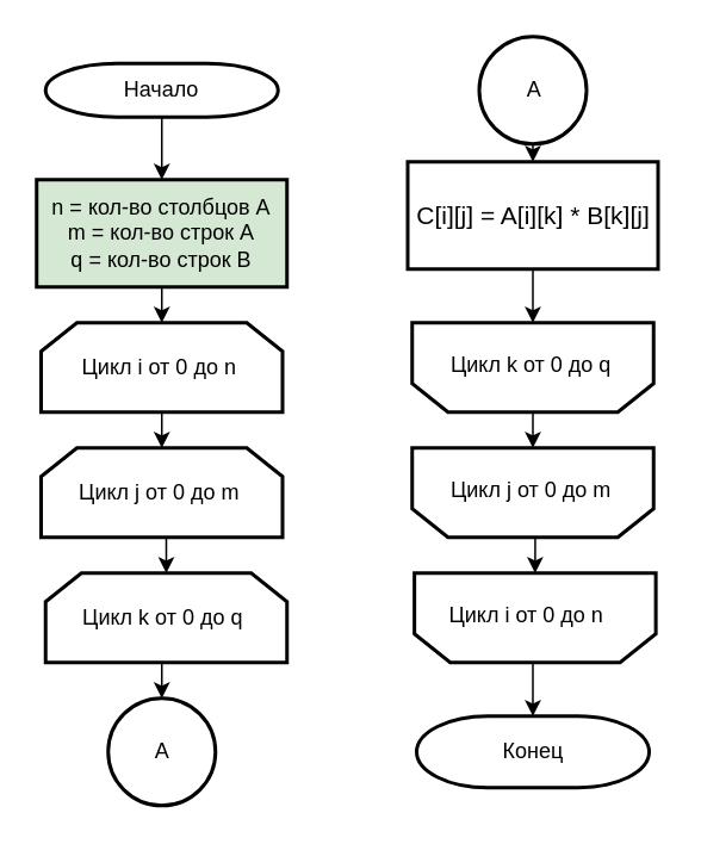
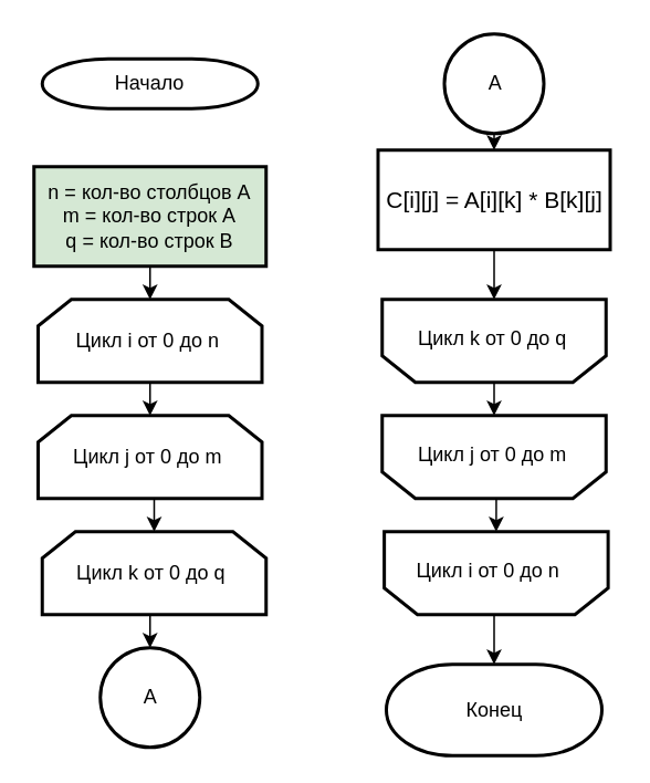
  <mxCell id="0" />
  <mxCell id="1" parent="0" />
- <mxCell id="2" style="edgeStyle=orthogonalEdgeStyle;rounded=0;orthogonalLoop=1;jettySize=auto;html=1;exitX=0.5;exitY=1;exitDx=0;exitDy=0;exitPerimeter=0;entryX=0.5;entryY=0;entryDx=0;entryDy=0;endArrow=classic;endFill=1;" parent="1" source="3" target="5" edge="1"><mxGeometry relative="1" as="geometry" /></mxCell>
  <mxCell id="3" value="Начало" style="strokeWidth=2;html=1;shape=mxgraph.flowchart.terminator;whiteSpace=wrap;" parent="1" vertex="1"><mxGeometry x="25" y="35" width="130" height="30" as="geometry" /></mxCell>
  <mxCell id="4" style="edgeStyle=orthogonalEdgeStyle;rounded=0;orthogonalLoop=1;jettySize=auto;html=1;exitX=0.5;exitY=1;exitDx=0;exitDy=0;entryX=0.5;entryY=0;entryDx=0;entryDy=0;endArrow=classic;endFill=1;" parent="1" source="5" target="7" edge="1"><mxGeometry relative="1" as="geometry" /></mxCell>
  <mxCell id="5" value="n = кол-во столбцов A&lt;br&gt;m = кол-во строк А&lt;br&gt;q = кол-во строк B" style="rounded=0;whiteSpace=wrap;html=1;strokeWidth=2;fillColor=#d5e8d4;" parent="1" vertex="1"><mxGeometry x="20" y="100" width="140" height="60" as="geometry" /></mxCell>
  <mxCell id="6" style="edgeStyle=orthogonalEdgeStyle;rounded=0;orthogonalLoop=1;jettySize=auto;html=1;exitX=0.5;exitY=1;exitDx=0;exitDy=0;entryX=0.5;entryY=0;entryDx=0;entryDy=0;endArrow=classic;endFill=1;" parent="1" source="7" target="9" edge="1"><mxGeometry relative="1" as="geometry" /></mxCell>
  <mxCell id="7" value="Цикл i от 0 до n&amp;nbsp;" style="shape=loopLimit;whiteSpace=wrap;html=1;strokeWidth=2;" parent="1" vertex="1"><mxGeometry x="22.5" y="180" width="135" height="50" as="geometry" /></mxCell>
  <mxCell id="8" style="edgeStyle=orthogonalEdgeStyle;rounded=0;orthogonalLoop=1;jettySize=auto;html=1;exitX=0.5;exitY=1;exitDx=0;exitDy=0;entryX=0.5;entryY=0;entryDx=0;entryDy=0;endArrow=classic;endFill=1;" parent="1" source="9" target="11" edge="1"><mxGeometry relative="1" as="geometry" /></mxCell>
  <mxCell id="9" value="Цикл j от 0 до m&amp;nbsp;" style="shape=loopLimit;whiteSpace=wrap;html=1;strokeWidth=2;" parent="1" vertex="1"><mxGeometry x="22.5" y="250" width="135" height="50" as="geometry" /></mxCell>
  <mxCell id="10" style="edgeStyle=orthogonalEdgeStyle;rounded=0;orthogonalLoop=1;jettySize=auto;html=1;exitX=0.5;exitY=1;exitDx=0;exitDy=0;entryX=0.5;entryY=0;entryDx=0;entryDy=0;entryPerimeter=0;endArrow=classic;endFill=1;" parent="1" source="11" target="13" edge="1"><mxGeometry relative="1" as="geometry" /></mxCell>
  <mxCell id="11" value="Цикл k от 0 до q&amp;nbsp;" style="shape=loopLimit;whiteSpace=wrap;html=1;strokeWidth=2;" parent="1" vertex="1"><mxGeometry x="25" y="320" width="135" height="50" as="geometry" /></mxCell>
  <mxCell id="12" value="" style="group" parent="1" vertex="1" connectable="0"><mxGeometry x="60" y="390" width="60" height="60" as="geometry" /></mxCell>
  <mxCell id="13" value="" style="verticalLabelPosition=bottom;verticalAlign=top;html=1;shape=mxgraph.flowchart.on-page_reference;strokeWidth=2;" parent="12" vertex="1"><mxGeometry width="60" height="60" as="geometry" /></mxCell>
  <mxCell id="14" value="A" style="text;html=1;align=center;verticalAlign=middle;resizable=0;points=[];autosize=1;" parent="12" vertex="1"><mxGeometry x="20" y="20" width="20" height="20" as="geometry" /></mxCell>
  <mxCell id="15" value="" style="group" parent="1" vertex="1" connectable="0"><mxGeometry x="267.5" y="20" width="60" height="60" as="geometry" /></mxCell>
  <mxCell id="16" value="" style="verticalLabelPosition=bottom;verticalAlign=top;html=1;shape=mxgraph.flowchart.on-page_reference;strokeWidth=2;" parent="15" vertex="1"><mxGeometry width="60" height="60" as="geometry" /></mxCell>
  <mxCell id="17" value="A" style="text;html=1;align=center;verticalAlign=middle;resizable=0;points=[];autosize=1;" parent="15" vertex="1"><mxGeometry x="20" y="20" width="20" height="20" as="geometry" /></mxCell>
  <mxCell id="18" style="edgeStyle=orthogonalEdgeStyle;rounded=0;orthogonalLoop=1;jettySize=auto;html=1;exitX=0.5;exitY=1;exitDx=0;exitDy=0;entryX=0.5;entryY=1;entryDx=0;entryDy=0;endArrow=classic;endFill=1;" parent="1" source="19" target="27" edge="1"><mxGeometry relative="1" as="geometry" /></mxCell>
  <mxCell id="19" value="&lt;font style=&quot;font-size: 14px&quot;&gt;C[i][j] = A[i][k] * B[k][j]&lt;/font&gt;" style="rounded=0;whiteSpace=wrap;html=1;strokeWidth=2;" parent="1" vertex="1"><mxGeometry x="227.5" y="90" width="140" height="60" as="geometry" /></mxCell>
  <mxCell id="20" value="" style="group" parent="1" vertex="1" connectable="0"><mxGeometry x="231.25" y="320" width="137.5" height="50" as="geometry" /></mxCell>
  <mxCell id="21" value="" style="shape=loopLimit;whiteSpace=wrap;html=1;strokeWidth=2;rotation=-180;" parent="20" vertex="1"><mxGeometry width="135" height="50" as="geometry" /></mxCell>
  <mxCell id="22" value="&lt;span style=&quot;color: rgb(0, 0, 0); font-family: helvetica; font-size: 12px; font-style: normal; font-weight: 400; letter-spacing: normal; text-align: center; text-indent: 0px; text-transform: none; word-spacing: 0px; background-color: rgb(255, 255, 255); display: inline; float: none;&quot;&gt;Цикл i от 0 до n&amp;nbsp;&lt;/span&gt;" style="text;whiteSpace=wrap;html=1;" parent="20" vertex="1"><mxGeometry x="17.5" y="10" width="120" height="30" as="geometry" /></mxCell>
  <mxCell id="23" value="" style="group" parent="1" vertex="1" connectable="0"><mxGeometry x="230" y="250" width="140" height="50" as="geometry" /></mxCell>
  <mxCell id="24" value="" style="shape=loopLimit;whiteSpace=wrap;html=1;strokeWidth=2;rotation=-180;" parent="23" vertex="1"><mxGeometry width="135" height="50" as="geometry" /></mxCell>
  <mxCell id="25" value="&lt;span style=&quot;color: rgb(0, 0, 0); font-family: helvetica; font-size: 12px; font-style: normal; font-weight: 400; letter-spacing: normal; text-align: center; text-indent: 0px; text-transform: none; word-spacing: 0px; background-color: rgb(255, 255, 255); display: inline; float: none;&quot;&gt;Цикл j от 0 до m&amp;nbsp;&lt;/span&gt;" style="text;whiteSpace=wrap;html=1;" parent="23" vertex="1"><mxGeometry x="20" y="10" width="120" height="30" as="geometry" /></mxCell>
  <mxCell id="26" value="" style="group" parent="1" vertex="1" connectable="0"><mxGeometry x="230" y="180" width="140" height="50" as="geometry" /></mxCell>
  <mxCell id="27" value="" style="shape=loopLimit;whiteSpace=wrap;html=1;strokeWidth=2;rotation=-180;" parent="26" vertex="1"><mxGeometry width="135" height="50" as="geometry" /></mxCell>
  <mxCell id="28" value="&lt;span style=&quot;color: rgb(0, 0, 0); font-family: helvetica; font-size: 12px; font-style: normal; font-weight: 400; letter-spacing: normal; text-align: center; text-indent: 0px; text-transform: none; word-spacing: 0px; background-color: rgb(255, 255, 255); display: inline; float: none;&quot;&gt;Цикл k от 0 до q&amp;nbsp;&lt;/span&gt;" style="text;whiteSpace=wrap;html=1;" parent="26" vertex="1"><mxGeometry x="20" y="10" width="120" height="30" as="geometry" /></mxCell>
- <mxCell id="29" value="Конец" style="strokeWidth=2;html=1;shape=mxgraph.flowchart.terminator;whiteSpace=wrap;" parent="1" vertex="1"><mxGeometry x="232.5" y="400" width="130" height="40" as="geometry" /></mxCell>
+ <mxCell id="29" value="Конец" style="strokeWidth=2;html=1;shape=mxgraph.flowchart.terminator;whiteSpace=wrap;" parent="1" vertex="1"><mxGeometry x="232.5" y="400" width="130" height="55" as="geometry" /></mxCell>
  <mxCell id="30" style="edgeStyle=orthogonalEdgeStyle;rounded=0;orthogonalLoop=1;jettySize=auto;html=1;exitX=0.5;exitY=1;exitDx=0;exitDy=0;exitPerimeter=0;entryX=0.5;entryY=0;entryDx=0;entryDy=0;endArrow=classic;endFill=1;" parent="1" source="16" target="19" edge="1"><mxGeometry relative="1" as="geometry" /></mxCell>
  <mxCell id="31" style="edgeStyle=orthogonalEdgeStyle;rounded=0;orthogonalLoop=1;jettySize=auto;html=1;exitX=0.5;exitY=0;exitDx=0;exitDy=0;entryX=0.5;entryY=1;entryDx=0;entryDy=0;endArrow=classic;endFill=1;" parent="1" source="27" target="24" edge="1"><mxGeometry relative="1" as="geometry" /></mxCell>
  <mxCell id="32" style="edgeStyle=orthogonalEdgeStyle;rounded=0;orthogonalLoop=1;jettySize=auto;html=1;exitX=0.5;exitY=0;exitDx=0;exitDy=0;entryX=0.5;entryY=1;entryDx=0;entryDy=0;endArrow=classic;endFill=1;" parent="1" source="24" target="21" edge="1"><mxGeometry relative="1" as="geometry" /></mxCell>
  <mxCell id="33" style="edgeStyle=orthogonalEdgeStyle;rounded=0;orthogonalLoop=1;jettySize=auto;html=1;exitX=0.5;exitY=0;exitDx=0;exitDy=0;entryX=0.5;entryY=0;entryDx=0;entryDy=0;entryPerimeter=0;endArrow=classic;endFill=1;" parent="1" source="21" target="29" edge="1"><mxGeometry relative="1" as="geometry" /></mxCell>
